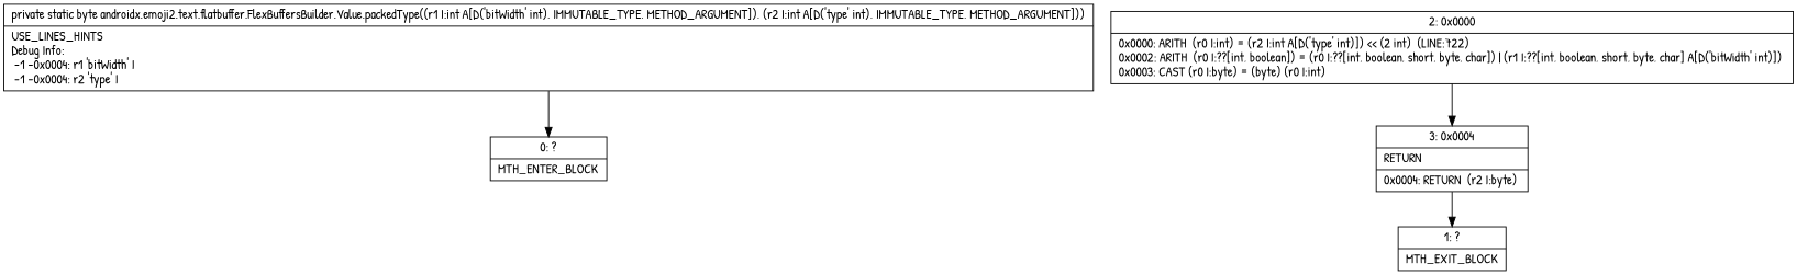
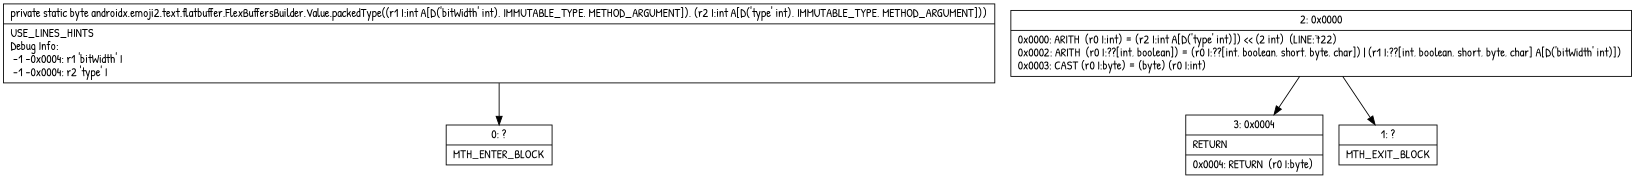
  digraph {
    fontname="Patrick Hand"
    node [fontname="Patrick Hand" shape=record]
    edge [fontname="Patrick Hand"]
    n1 [label="{0\:\ ?|MTH_ENTER_BLOCK\l}"]
    n2 [label="{2\:\ 0x0000|0x0000: ARITH  (r0 I:int) = (r2 I:int A[D('type' int)]) \<\< (2 int)  (LINE:722)\l0x0002: ARITH  (r0 I:??[int, boolean]) = (r0 I:??[int, boolean, short, byte, char]) \| (r1 I:??[int, boolean, short, byte, char] A[D('bitWidth' int)]) \l0x0003: CAST (r0 I:byte) = (byte) (r0 I:int) \l}"]
-   n3 [label="{3\:\ 0x0004|RETURN\l|0x0004: RETURN  (r2 I:byte) \l}"]
+   n3 [label="{3\:\ 0x0004|RETURN\l|0x0004: RETURN  (r0 I:byte) \l}"]
    n4 [label="{1\:\ ?|MTH_EXIT_BLOCK\l}"]
    n5 [label="{private static byte androidx.emoji2.text.flatbuffer.FlexBuffersBuilder.Value.packedType((r1 I:int A[D('bitWidth' int), IMMUTABLE_TYPE, METHOD_ARGUMENT]), (r2 I:int A[D('type' int), IMMUTABLE_TYPE, METHOD_ARGUMENT]))  | USE_LINES_HINTS\lDebug Info:\l  \-1 \-0x0004: r1 'bitWidth' I\l  \-1 \-0x0004: r2 'type' I\l}"]
    n2 -> n3
-   n3 -> n4
+   n2 -> n4
    n5 -> n1
  }
